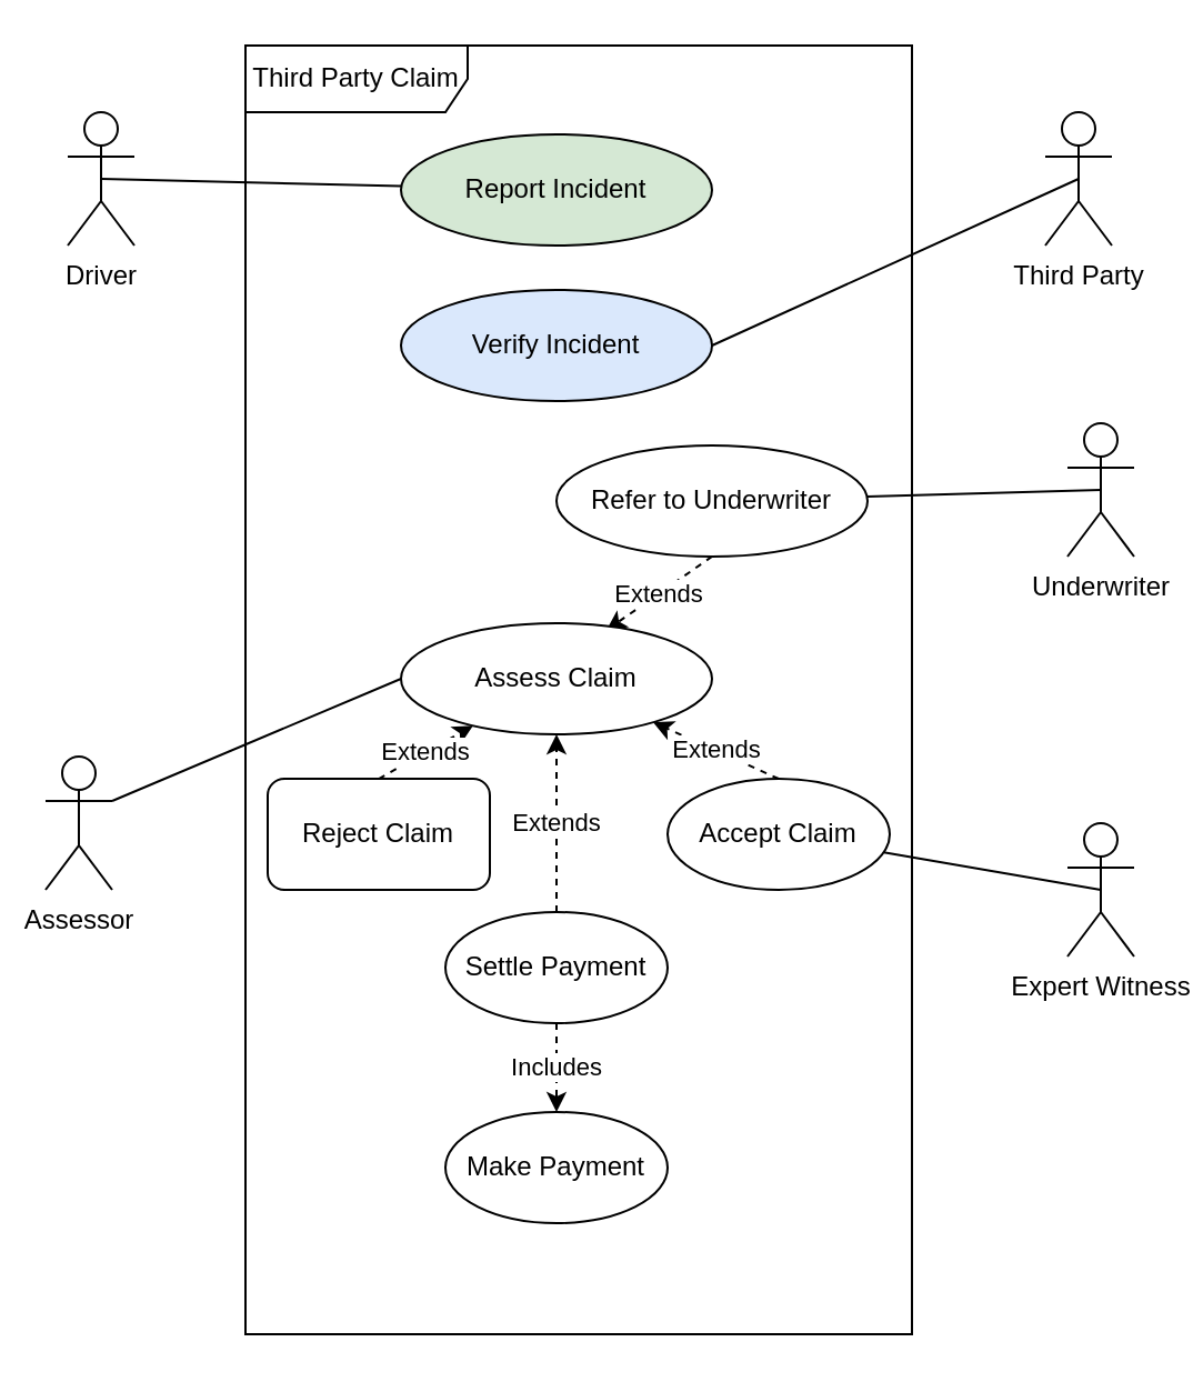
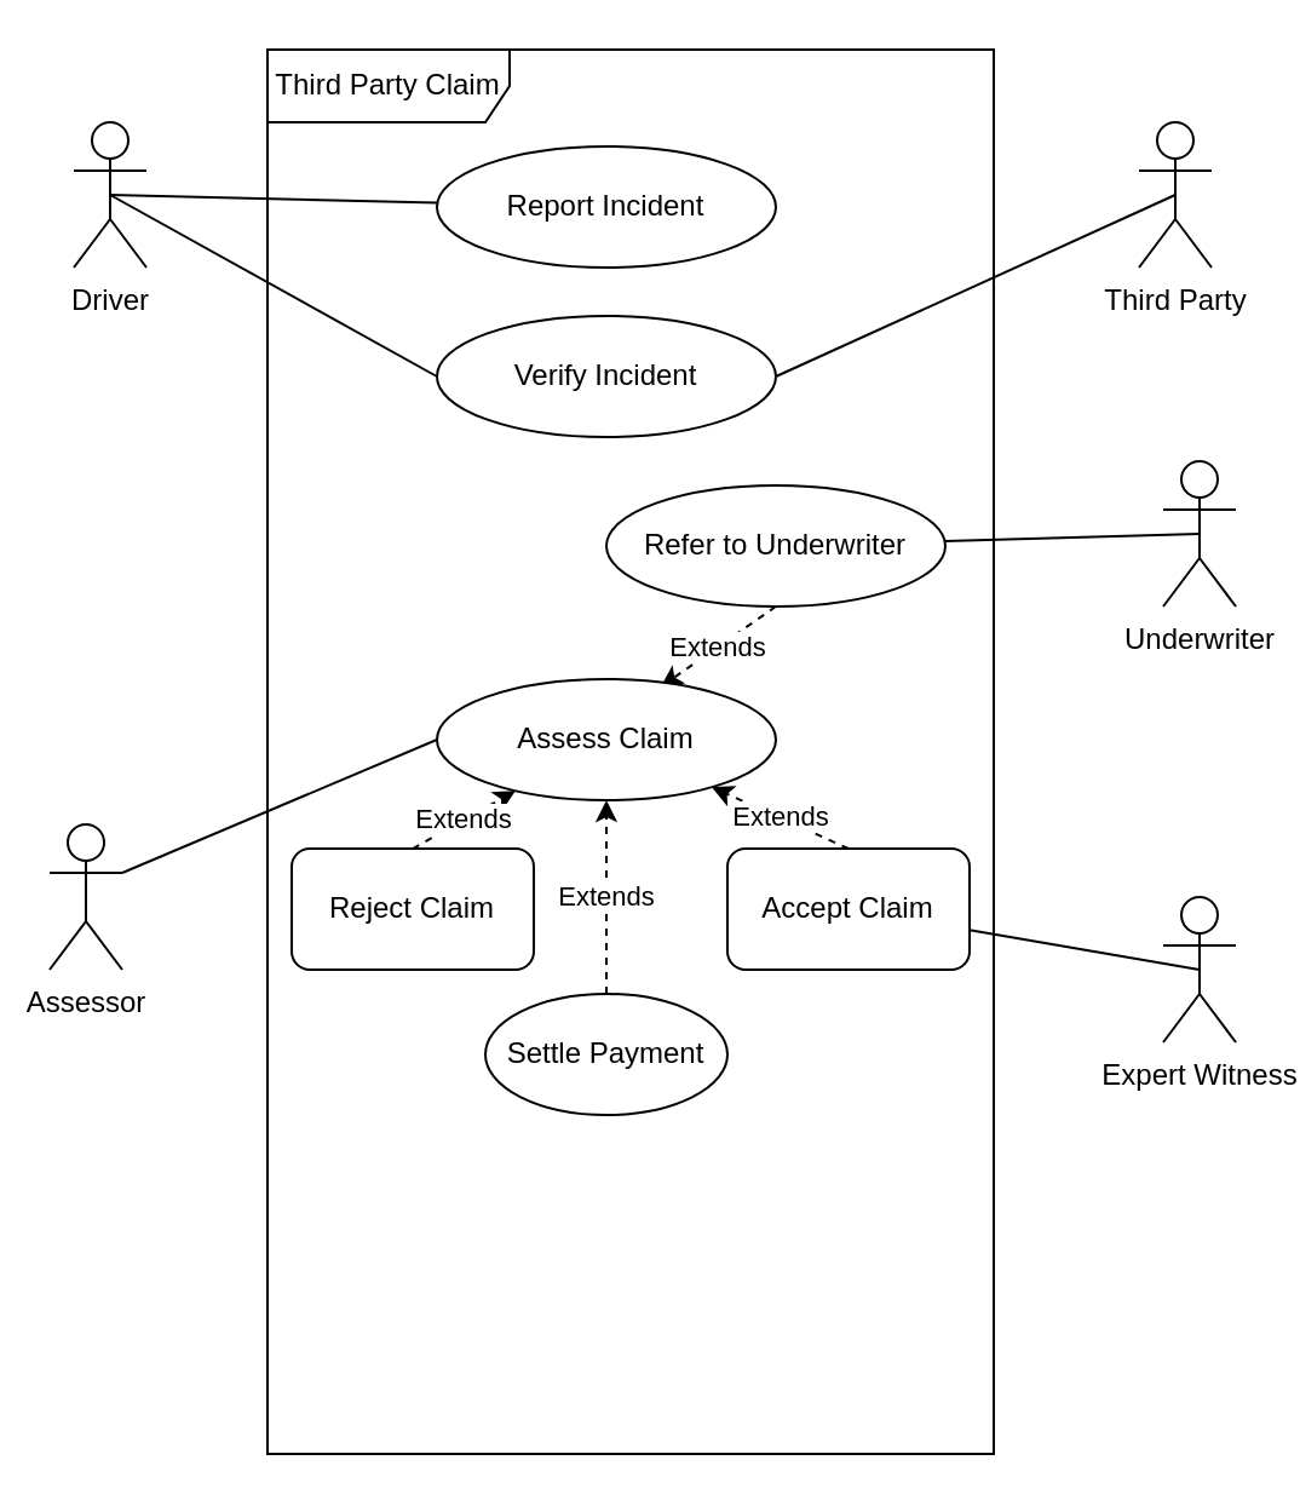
  <mxCell id="0" />
  <mxCell id="1" parent="0" />
  <mxCell id="2" value="Third Party Claim" style="shape=umlFrame;whiteSpace=wrap;html=1;width=100;height=30;" vertex="1" parent="1"><mxGeometry x="110" y="20" width="300" height="580" as="geometry" /></mxCell>
- <mxCell id="3" value="Report Incident" style="ellipse;whiteSpace=wrap;html=1;fillColor=#d5e8d4;" vertex="1" parent="1"><mxGeometry x="180" width="140" height="50" as="geometry" y="60" /></mxCell>
+ <mxCell id="3" value="Report Incident" style="ellipse;whiteSpace=wrap;html=1;" vertex="1" parent="1"><mxGeometry x="180" width="140" height="50" as="geometry" y="60" /></mxCell>
  <mxCell id="4" style="edgeStyle=none;rounded=0;orthogonalLoop=1;jettySize=auto;html=1;exitX=0.5;exitY=0.5;exitDx=0;exitDy=0;exitPerimeter=0;entryX=1;entryY=0.5;entryDx=0;entryDy=0;endArrow=none;endFill=0;" edge="1" parent="1" source="5" target="17"><mxGeometry relative="1" as="geometry" /></mxCell>
  <mxCell id="5" value="Third Party" style="shape=umlActor;verticalLabelPosition=bottom;verticalAlign=top;html=1;" vertex="1" parent="1"><mxGeometry x="470" y="50" width="30" height="60" as="geometry" /></mxCell>
  <mxCell id="6" style="edgeStyle=none;rounded=0;orthogonalLoop=1;jettySize=auto;html=1;exitX=1;exitY=0.333;exitDx=0;exitDy=0;exitPerimeter=0;entryX=0;entryY=0.5;entryDx=0;entryDy=0;endArrow=none;endFill=0;" edge="1" parent="1" source="7" target="20"><mxGeometry relative="1" as="geometry" /></mxCell>
  <mxCell id="7" value="Assessor" style="shape=umlActor;verticalLabelPosition=bottom;verticalAlign=top;html=1;" vertex="1" parent="1"><mxGeometry x="20" y="340" width="30" height="60" as="geometry" /></mxCell>
  <mxCell id="8" style="edgeStyle=none;rounded=0;orthogonalLoop=1;jettySize=auto;html=1;exitX=0.5;exitY=0.5;exitDx=0;exitDy=0;exitPerimeter=0;endArrow=none;endFill=0;" edge="1" parent="1" source="9" target="22"><mxGeometry relative="1" as="geometry" /></mxCell>
  <mxCell id="9" value="Expert Witness" style="shape=umlActor;verticalLabelPosition=bottom;verticalAlign=top;html=1;" vertex="1" parent="1"><mxGeometry x="480" y="370" width="30" height="60" as="geometry" /></mxCell>
  <mxCell id="10" style="edgeStyle=none;rounded=0;orthogonalLoop=1;jettySize=auto;html=1;exitX=0.5;exitY=0.5;exitDx=0;exitDy=0;exitPerimeter=0;endArrow=none;endFill=0;" edge="1" parent="1" source="11" target="16"><mxGeometry relative="1" as="geometry" /></mxCell>
  <mxCell id="11" value="Underwriter" style="shape=umlActor;verticalLabelPosition=bottom;verticalAlign=top;html=1;" vertex="1" parent="1"><mxGeometry x="480" y="190" width="30" height="60" as="geometry" /></mxCell>
  <mxCell id="12" style="edgeStyle=none;rounded=0;orthogonalLoop=1;jettySize=auto;html=1;exitX=0.5;exitY=0.5;exitDx=0;exitDy=0;exitPerimeter=0;endArrow=none;endFill=0;" edge="1" parent="1" source="14" target="3"><mxGeometry relative="1" as="geometry" /></mxCell>
+ <mxCell id="13" style="edgeStyle=none;rounded=0;orthogonalLoop=1;jettySize=auto;html=1;exitX=0.5;exitY=0.5;exitDx=0;exitDy=0;exitPerimeter=0;entryX=0;entryY=0.5;entryDx=0;entryDy=0;endArrow=none;endFill=0;" edge="1" parent="1" source="14" target="17"><mxGeometry relative="1" as="geometry" /></mxCell>
  <mxCell id="14" value="Driver" style="shape=umlActor;verticalLabelPosition=bottom;verticalAlign=top;html=1;" vertex="1" parent="1"><mxGeometry x="30" y="50" width="30" height="60" as="geometry" /></mxCell>
  <mxCell id="15" value="Extends" style="edgeStyle=none;rounded=0;orthogonalLoop=1;jettySize=auto;html=1;exitX=0.5;exitY=1;exitDx=0;exitDy=0;entryX=0.66;entryY=0.064;entryDx=0;entryDy=0;entryPerimeter=0;dashed=1;" edge="1" parent="1" source="16" target="20"><mxGeometry relative="1" as="geometry" /></mxCell>
  <mxCell id="16" value="Refer to Underwriter&lt;span style=&quot;color: rgba(0 , 0 , 0 , 0) ; font-family: monospace ; font-size: 0px&quot;&gt;%3CmxGraphModel%3E%3Croot%3E%3CmxCell%20id%3D%220%22%2F%3E%3CmxCell%20id%3D%221%22%20parent%3D%220%22%2F%3E%3CmxCell%20id%3D%222%22%20value%3D%22Report%20Incident%22%20style%3D%22ellipse%3BwhiteSpace%3Dwrap%3Bhtml%3D1%3B%22%20vertex%3D%221%22%20parent%3D%221%22%3E%3CmxGeometry%20x%3D%22320%22%20width%3D%22140%22%20height%3D%2250%22%20as%3D%22geometry%22%2F%3E%3C%2FmxCell%3E%3C%2Froot%3E%3C%2FmxGraphModel%3E&lt;/span&gt;&lt;span style=&quot;color: rgba(0 , 0 , 0 , 0) ; font-family: monospace ; font-size: 0px&quot;&gt;%3CmxGraphModel%3E%3Croot%3E%3CmxCell%20id%3D%220%22%2F%3E%3CmxCell%20id%3D%221%22%20parent%3D%220%22%2F%3E%3CmxCell%20id%3D%222%22%20value%3D%22Report%20Incident%22%20style%3D%22ellipse%3BwhiteSpace%3Dwrap%3Bhtml%3D1%3B%22%20vertex%3D%221%22%20parent%3D%221%22%3E%3CmxGeometry%20x%3D%22320%22%20width%3D%22140%22%20height%3D%2250%22%20as%3D%22geometry%22%2F%3E%3C%2FmxCell%3E%3C%2Froot%3E%3C%2FmxGraphModel%3E&lt;/span&gt;" style="ellipse;whiteSpace=wrap;html=1;" vertex="1" parent="1"><mxGeometry x="250" y="200" width="140" height="50" as="geometry" /></mxCell>
- <mxCell id="17" value="Verify Incident" style="ellipse;whiteSpace=wrap;html=1;fillColor=#dae8fc;" vertex="1" parent="1"><mxGeometry x="180" y="130" width="140" height="50" as="geometry" /></mxCell>
+ <mxCell id="17" value="Verify Incident" style="ellipse;whiteSpace=wrap;html=1;" vertex="1" parent="1"><mxGeometry x="180" y="130" width="140" height="50" as="geometry" /></mxCell>
  <mxCell id="18" value="Extends" style="rounded=0;orthogonalLoop=1;jettySize=auto;html=1;exitX=0.5;exitY=0;exitDx=0;exitDy=0;dashed=1;" edge="1" parent="1" source="19" target="20"><mxGeometry relative="1" as="geometry" /></mxCell>
  <mxCell id="19" value="Reject Claim" style="whiteSpace=wrap;html=1;rounded=1;" vertex="1" parent="1"><mxGeometry x="120" y="350" width="100" height="50" as="geometry" /></mxCell>
  <mxCell id="20" value="Assess Claim" style="ellipse;whiteSpace=wrap;html=1;" vertex="1" parent="1"><mxGeometry x="180" y="280" width="140" height="50" as="geometry" /></mxCell>
  <mxCell id="21" value="Extends" style="edgeStyle=none;rounded=0;orthogonalLoop=1;jettySize=auto;html=1;exitX=0.5;exitY=0;exitDx=0;exitDy=0;dashed=1;" edge="1" parent="1" source="22" target="20"><mxGeometry relative="1" as="geometry" /></mxCell>
- <mxCell id="22" value="Accept Claim" style="ellipse;whiteSpace=wrap;html=1;" vertex="1" parent="1"><mxGeometry x="300" y="350" width="100" height="50" as="geometry" /></mxCell>
- <mxCell id="23" value="Make Payment" style="ellipse;whiteSpace=wrap;html=1;" vertex="1" parent="1"><mxGeometry x="200" y="500" width="100" height="50" as="geometry" /></mxCell>
- <mxCell id="24" value="Includes" style="edgeStyle=orthogonalEdgeStyle;rounded=0;orthogonalLoop=1;jettySize=auto;html=1;exitX=0.5;exitY=1;exitDx=0;exitDy=0;entryX=0.5;entryY=0;entryDx=0;entryDy=0;dashed=1;" edge="1" parent="1" source="26" target="23"><mxGeometry relative="1" as="geometry" /></mxCell>
+ <mxCell id="22" value="Accept Claim" style="whiteSpace=wrap;html=1;rounded=1;" vertex="1" parent="1"><mxGeometry x="300" y="350" width="100" height="50" as="geometry" /></mxCell>
  <mxCell id="25" value="Extends" style="edgeStyle=orthogonalEdgeStyle;rounded=0;orthogonalLoop=1;jettySize=auto;html=1;exitX=0.5;exitY=0;exitDx=0;exitDy=0;entryX=0.5;entryY=1;entryDx=0;entryDy=0;dashed=1;" edge="1" parent="1" source="26" target="20"><mxGeometry relative="1" as="geometry" /></mxCell>
  <mxCell id="26" value="Settle Payment" style="ellipse;whiteSpace=wrap;html=1;" vertex="1" parent="1"><mxGeometry x="200" y="410" width="100" height="50" as="geometry" /></mxCell>
